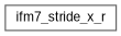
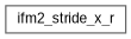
  digraph {
    rankdir=LR
    fontname="Liberation Sans"
-   n1 [color=grey40 fillcolor=white fontname="Liberation Sans" fontsize=10 height=0.2 label=ifm7_stride_x_r shape=box style=filled width=0.4]
+   n1 [color=grey40 fillcolor=white fontname="Liberation Sans" fontsize=10 height=0.2 label=ifm2_stride_x_r shape=box style=filled width=0.4]
  }
